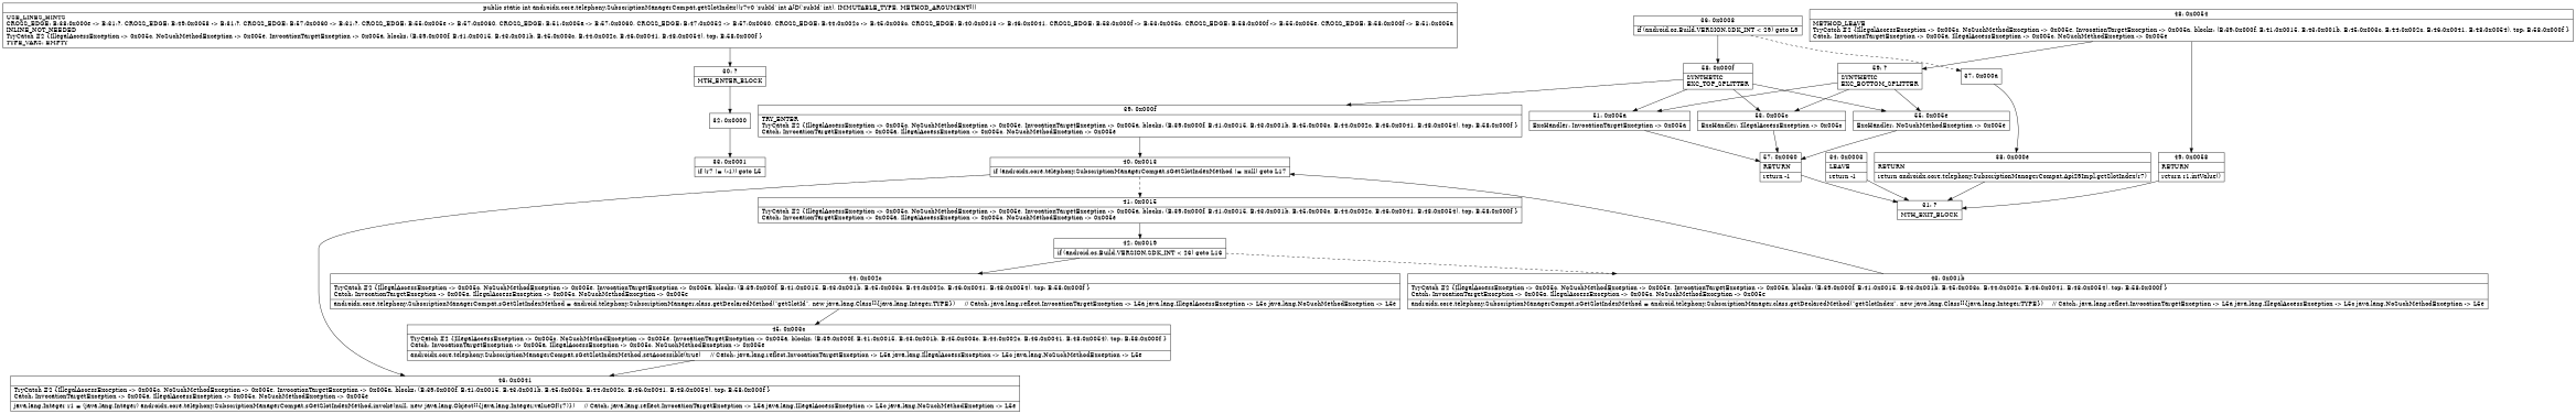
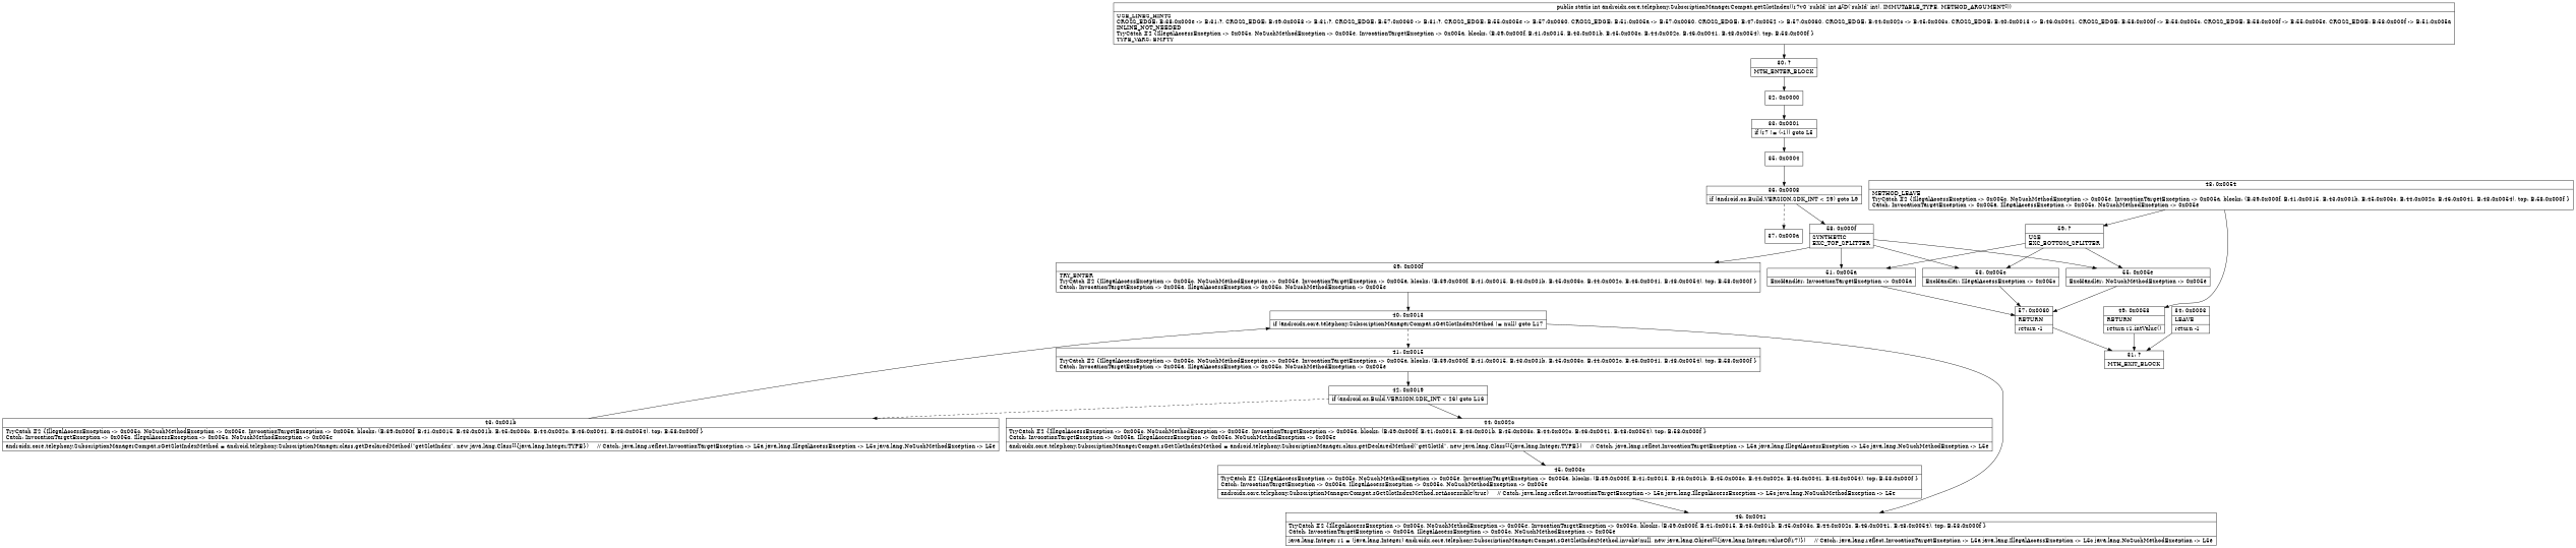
  digraph {
    fontname="DejaVu Serif"
    node [fontname="DejaVu Serif" shape=record]
    edge [fontname="DejaVu Serif"]
    n1 [label="{30\:\ ?|MTH_ENTER_BLOCK\l}"]
    n2 [label="{32\:\ 0x0000}"]
    n3 [label="{33\:\ 0x0001|if (r7 != (\-1)) goto L5\l}"]
+   n4 [label="{35\:\ 0x0004}"]
    n5 [label="{34\:\ 0x0003|LEAVE\l|return \-1\l}"]
    n6 [label="{31\:\ ?|MTH_EXIT_BLOCK\l}"]
    n7 [label="{36\:\ 0x0008|if (android.os.Build.VERSION.SDK_INT \< 29) goto L9\l}"]
    n8 [label="{37\:\ 0x000a}"]
    n9 [label="{58\:\ 0x000f|SYNTHETIC\lEXC_TOP_SPLITTER\l}"]
-   n10 [label="{38\:\ 0x000e|RETURN\l|return androidx.core.telephony.SubscriptionManagerCompat.Api29Impl.getSlotIndex(r7)\l}"]
    n11 [label="{39\:\ 0x000f|TRY_ENTER\lTryCatch #2 \{IllegalAccessException \-\> 0x005c, NoSuchMethodException \-\> 0x005e, InvocationTargetException \-\> 0x005a, blocks: (B:39:0x000f, B:41:0x0015, B:43:0x001b, B:45:0x003c, B:44:0x002c, B:46:0x0041, B:48:0x0054), top: B:58:0x000f \}\lCatch: InvocationTargetException \-\> 0x005a, IllegalAccessException \-\> 0x005c, NoSuchMethodException \-\> 0x005e\l}"]
    n12 [label="{53\:\ 0x005c|ExcHandler: IllegalAccessException \-\> 0x005c\l}"]
    n13 [label="{55\:\ 0x005e|ExcHandler: NoSuchMethodException \-\> 0x005e\l}"]
    n14 [label="{51\:\ 0x005a|ExcHandler: InvocationTargetException \-\> 0x005a\l}"]
    n15 [label="{40\:\ 0x0013|if (androidx.core.telephony.SubscriptionManagerCompat.sGetSlotIndexMethod != null) goto L17\l}"]
    n16 [label="{57\:\ 0x0060|RETURN\l|return \-1\l}"]
    n17 [label="{41\:\ 0x0015|TryCatch #2 \{IllegalAccessException \-\> 0x005c, NoSuchMethodException \-\> 0x005e, InvocationTargetException \-\> 0x005a, blocks: (B:39:0x000f, B:41:0x0015, B:43:0x001b, B:45:0x003c, B:44:0x002c, B:46:0x0041, B:48:0x0054), top: B:58:0x000f \}\lCatch: InvocationTargetException \-\> 0x005a, IllegalAccessException \-\> 0x005c, NoSuchMethodException \-\> 0x005e\l}"]
    n18 [label="{46\:\ 0x0041|TryCatch #2 \{IllegalAccessException \-\> 0x005c, NoSuchMethodException \-\> 0x005e, InvocationTargetException \-\> 0x005a, blocks: (B:39:0x000f, B:41:0x0015, B:43:0x001b, B:45:0x003c, B:44:0x002c, B:46:0x0041, B:48:0x0054), top: B:58:0x000f \}\lCatch: InvocationTargetException \-\> 0x005a, IllegalAccessException \-\> 0x005c, NoSuchMethodException \-\> 0x005e\l|java.lang.Integer r1 = (java.lang.Integer) androidx.core.telephony.SubscriptionManagerCompat.sGetSlotIndexMethod.invoke(null, new java.lang.Object[]\{java.lang.Integer.valueOf(r7)\})     \/\/ Catch: java.lang.reflect.InvocationTargetException \-\> L5a java.lang.IllegalAccessException \-\> L5c java.lang.NoSuchMethodException \-\> L5e\l}"]
    n19 [label="{42\:\ 0x0019|if (android.os.Build.VERSION.SDK_INT \< 26) goto L16\l}"]
    n20 [label="{43\:\ 0x001b|TryCatch #2 \{IllegalAccessException \-\> 0x005c, NoSuchMethodException \-\> 0x005e, InvocationTargetException \-\> 0x005a, blocks: (B:39:0x000f, B:41:0x0015, B:43:0x001b, B:45:0x003c, B:44:0x002c, B:46:0x0041, B:48:0x0054), top: B:58:0x000f \}\lCatch: InvocationTargetException \-\> 0x005a, IllegalAccessException \-\> 0x005c, NoSuchMethodException \-\> 0x005e\l|androidx.core.telephony.SubscriptionManagerCompat.sGetSlotIndexMethod = android.telephony.SubscriptionManager.class.getDeclaredMethod(\"getSlotIndex\", new java.lang.Class[]\{java.lang.Integer.TYPE\})     \/\/ Catch: java.lang.reflect.InvocationTargetException \-\> L5a java.lang.IllegalAccessException \-\> L5c java.lang.NoSuchMethodException \-\> L5e\l}"]
    n21 [label="{44\:\ 0x002c|TryCatch #2 \{IllegalAccessException \-\> 0x005c, NoSuchMethodException \-\> 0x005e, InvocationTargetException \-\> 0x005a, blocks: (B:39:0x000f, B:41:0x0015, B:43:0x001b, B:45:0x003c, B:44:0x002c, B:46:0x0041, B:48:0x0054), top: B:58:0x000f \}\lCatch: InvocationTargetException \-\> 0x005a, IllegalAccessException \-\> 0x005c, NoSuchMethodException \-\> 0x005e\l|androidx.core.telephony.SubscriptionManagerCompat.sGetSlotIndexMethod = android.telephony.SubscriptionManager.class.getDeclaredMethod(\"getSlotId\", new java.lang.Class[]\{java.lang.Integer.TYPE\})     \/\/ Catch: java.lang.reflect.InvocationTargetException \-\> L5a java.lang.IllegalAccessException \-\> L5c java.lang.NoSuchMethodException \-\> L5e\l}"]
    n22 [label="{45\:\ 0x003c|TryCatch #2 \{IllegalAccessException \-\> 0x005c, NoSuchMethodException \-\> 0x005e, InvocationTargetException \-\> 0x005a, blocks: (B:39:0x000f, B:41:0x0015, B:43:0x001b, B:45:0x003c, B:44:0x002c, B:46:0x0041, B:48:0x0054), top: B:58:0x000f \}\lCatch: InvocationTargetException \-\> 0x005a, IllegalAccessException \-\> 0x005c, NoSuchMethodException \-\> 0x005e\l|androidx.core.telephony.SubscriptionManagerCompat.sGetSlotIndexMethod.setAccessible(true)     \/\/ Catch: java.lang.reflect.InvocationTargetException \-\> L5a java.lang.IllegalAccessException \-\> L5c java.lang.NoSuchMethodException \-\> L5e\l}"]
    n23 [label="{48\:\ 0x0054|METHOD_LEAVE\lTryCatch #2 \{IllegalAccessException \-\> 0x005c, NoSuchMethodException \-\> 0x005e, InvocationTargetException \-\> 0x005a, blocks: (B:39:0x000f, B:41:0x0015, B:43:0x001b, B:45:0x003c, B:44:0x002c, B:46:0x0041, B:48:0x0054), top: B:58:0x000f \}\lCatch: InvocationTargetException \-\> 0x005a, IllegalAccessException \-\> 0x005c, NoSuchMethodException \-\> 0x005e\l}"]
    n24 [label="{49\:\ 0x0058|RETURN\l|return r1.intValue()\l}"]
-   n25 [label="{59\:\ ?|SYNTHETIC\lEXC_BOTTOM_SPLITTER\l}"]
+   n25 [label="{59\:\ ?|USE\lEXC_BOTTOM_SPLITTER\l}"]
    n26 [label="{public static int androidx.core.telephony.SubscriptionManagerCompat.getSlotIndex((r7v0 'subId' int A[D('subId' int), IMMUTABLE_TYPE, METHOD_ARGUMENT]))  | USE_LINES_HINTS\lCROSS_EDGE: B:38:0x000e \-\> B:31:?, CROSS_EDGE: B:49:0x0058 \-\> B:31:?, CROSS_EDGE: B:57:0x0060 \-\> B:31:?, CROSS_EDGE: B:55:0x005e \-\> B:57:0x0060, CROSS_EDGE: B:51:0x005a \-\> B:57:0x0060, CROSS_EDGE: B:47:0x0052 \-\> B:57:0x0060, CROSS_EDGE: B:44:0x002c \-\> B:45:0x003c, CROSS_EDGE: B:40:0x0013 \-\> B:46:0x0041, CROSS_EDGE: B:58:0x000f \-\> B:53:0x005c, CROSS_EDGE: B:58:0x000f \-\> B:55:0x005e, CROSS_EDGE: B:58:0x000f \-\> B:51:0x005a\lINLINE_NOT_NEEDED\lTryCatch #2 \{IllegalAccessException \-\> 0x005c, NoSuchMethodException \-\> 0x005e, InvocationTargetException \-\> 0x005a, blocks: (B:39:0x000f, B:41:0x0015, B:43:0x001b, B:45:0x003c, B:44:0x002c, B:46:0x0041, B:48:0x0054), top: B:58:0x000f \}\lTYPE_VARS: EMPTY\l}"]
    n1 -> n2
    n2 -> n3
+   n3 -> n4
+   n4 -> n7
    n5 -> n6
    n7 -> n8 [style=dashed]
    n7 -> n9
-   n8 -> n10
    n9 -> n11
    n9 -> n12
    n9 -> n13
    n9 -> n14
-   n10 -> n6
    n11 -> n15
    n12 -> n16
    n13 -> n16
    n14 -> n16
    n15 -> n17 [style=dashed]
    n15 -> n18
    n16 -> n6
    n17 -> n19
    n19 -> n20 [style=dashed]
    n19 -> n21
    n20 -> n15
    n21 -> n22
    n22 -> n18
    n23 -> n24
    n23 -> n25
    n24 -> n6
    n25 -> n12
    n25 -> n13
    n25 -> n14
    n26 -> n1
  }
